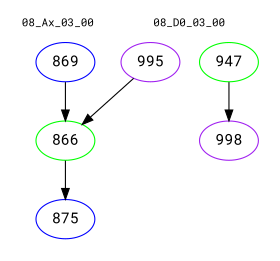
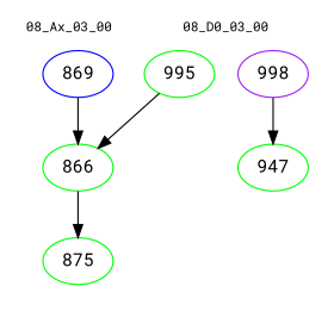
  digraph {
    fontname="Roboto Mono"
    node [color=blue fontname="Roboto Mono"]
    edge [color=black fontname="Roboto Mono"]
    n1 [label=869]
    n2 [color=green label=866]
-   n3 [label=875]
-   n4 [color=purple label=995]
+   n3 [color=green label=875]
+   n4 [color=green label=995]
    n5 [color=green label=947]
    n6 [color=purple label=998]
    subgraph cluster_1 {
      color=white
      fontsize=10
      label="08_Ax_03_00"
      n1
      n2
      n3
    }
    subgraph cluster_2 {
      color=white
      fontsize=10
      label="08_D0_03_00"
      n4
      n5
      n6
    }
    n1 -> n2
    n2 -> n3
    n4 -> n2
-   n5 -> n6
+   n6 -> n5
  }
